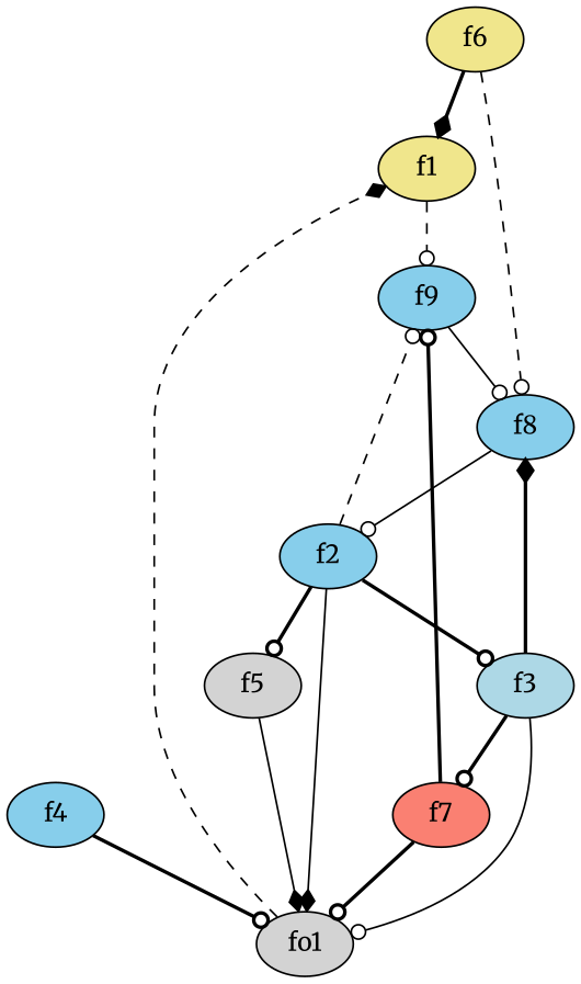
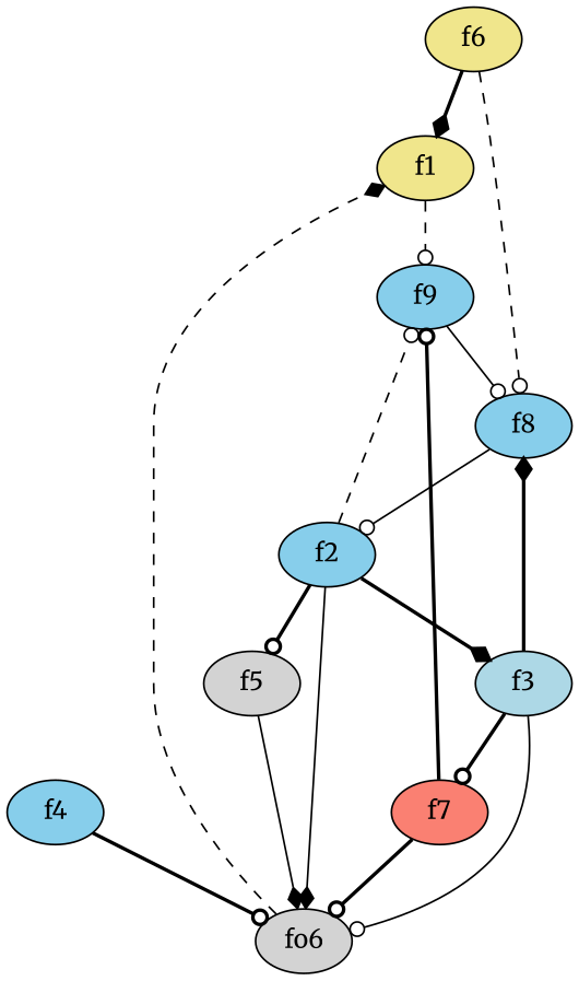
  strict digraph {
    fontname=Merriweather
    node [fillcolor=skyblue fontname=Merriweather style=filled]
    edge [arrowhead=odot fontname=Merriweather style=bold weight=2]
    f1 [fillcolor=khaki]
    f9
    f8
    f2
    f3 [fillcolor=lightblue]
    f5 [fillcolor=lightgrey]
-   fo1 [fillcolor=lightgrey]
+   fo1 [fillcolor=lightgrey label=fo6]
    f7 [fillcolor=salmon]
    f4
    f6 [fillcolor=khaki]
    f1 -> f9 [style=dashed]
    f9 -> f8 [style=solid]
    f8 -> f2 [style=solid]
    f2 -> f9 [style=dashed]
-   f2 -> f3
+   f2 -> f3 [arrowhead=diamond]
    f2 -> f5
    f2 -> fo1 [arrowhead=diamond style=solid]
    f3 -> f8 [arrowhead=diamond]
    f3 -> fo1 [style=solid]
    f3 -> f7
    f5 -> fo1 [arrowhead=diamond style=solid]
    fo1 -> f1 [arrowhead=diamond style=dashed]
    f7 -> f9
    f7 -> fo1
    f4 -> fo1
    f6 -> f1 [arrowhead=diamond]
    f6 -> f8 [style=dashed]
  }
